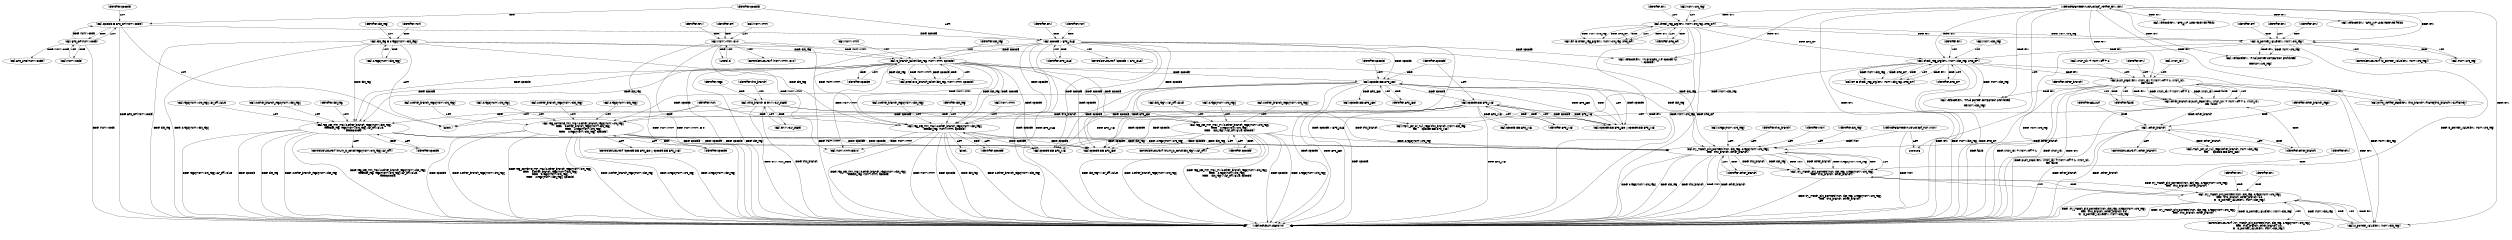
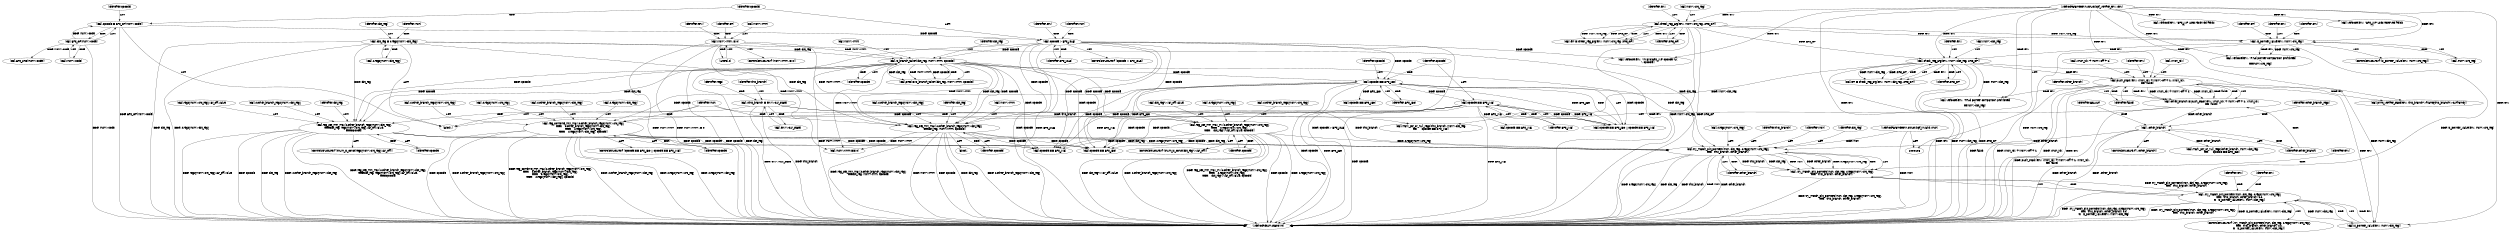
  digraph {
    fontname="DejaVu Sans"
    node [fontname="DejaVu Sans"]
    edge [fontname="DejaVu Sans"]
    n1 [label="(Call,try_match_pkt_pointers(insn, dst_reg, &regs[insn->src_reg],\n\t\t\t\t\t   this_branch, other_branch))"]
    n2 [label="(Call,!try_match_pkt_pointers(insn, dst_reg, &regs[insn->src_reg],\n\t\t\t\t\t   this_branch, other_branch))"]
    n3 [label="(MethodReturn,static int)"]
    n4 [label="(Identifier,other_branch)"]
    n5 [label="(Call,!try_match_pkt_pointers(insn, dst_reg, &regs[insn->src_reg],\n\t\t\t\t\t   this_branch, other_branch) &&\n\t\t   is_pointer_value(env, insn->dst_reg))"]
-   n6 [label="(MethodParameterIn,struct bpf_insn *insn)"]
+   n6 [label="(MethodParameterIn,struct bpf_invalid *insn)"]
    1000108
    n8 [label="(Call,reg_set_min_max(&other_branch_regs[insn->dst_reg],\n\t\t\t\t\t\tdst_reg, regs[insn->src_reg].var_off.value,\n\t\t\t\t\t\topcode))"]
    n9 [label="(Identifier,opcode)"]
    n10 [label="(Call,opcode == BPF_JNE)"]
    n11 [label="(Call,opcode == BPF_JEQ)"]
    n12 [label="(ControlStructure,if (tnum_is_const(regs[insn->src_reg].var_off)))"]
    n13 [label="(Call,dst_reg = &regs[insn->dst_reg])"]
    n14 [label="(Call,is_branch_taken(dst_reg, insn->imm, opcode))"]
    n15 [label="(Call,reg_set_min_max(&other_branch_regs[insn->dst_reg],\n\t\t\t\t\tdst_reg, insn->imm, opcode))"]
    n16 [label="(Call,&regs[insn->dst_reg])"]
    n17 [label="(Block,)"]
    n18 [label="(Call,opcode == BPF_JEQ)"]
    n19 [label="(Call,reg_set_min_max_inv(&other_branch_regs[insn->src_reg],\n\t\t\t\t\t\t    &regs[insn->src_reg],\n\t\t\t\t\t\t    dst_reg->var_off.value, opcode))"]
    n20 [label="(Call,pred = is_branch_taken(dst_reg, insn->imm, opcode))"]
    n21 [label="(Call,insn->imm == 0)"]
    n22 [label="(Identifier,opcode)"]
    n23 [label="(Block,)"]
    n24 [label="(Identifier,opcode)"]
    n25 [label="(Call,reg_combine_min_max(&other_branch_regs[insn->src_reg],\n\t\t\t\t\t\t    &other_branch_regs[insn->dst_reg],\n\t\t\t\t\t\t    &regs[insn->src_reg],\n\t\t\t\t\t\t    &regs[insn->dst_reg], opcode))"]
    n26 [label="(Call,opcode == BPF_JNE)"]
    n27 [label="(Call,opcode == BPF_JEQ || opcode == BPF_JNE)"]
    n28 [label="(Call,opcode == BPF_JEQ)"]
    n29 [label="(Identifier,BPF_JEQ)"]
    n30 [label="(Identifier,opcode)"]
    n31 [label="(ControlStructure,if (tnum_is_const(dst_reg->var_off)))"]
    n32 [label="(Call,insn->imm != 0)"]
    n33 [label="(ControlStructure,if (insn->imm != 0))"]
    n34 [label="(Literal,0)"]
    n35 [label="(Call,opcode > BPF_JSLE)"]
    n36 [label="(Call,verbose(env, \"invalid BPF_JMP opcode %x\n\", opcode))"]
    n37 [label="(Identifier,BPF_JSLE)"]
    n38 [label="(ControlStructure,if (opcode > BPF_JSLE))"]
    n39 [label="(Call,opcode = BPF_OP(insn->code))"]
    n40 [label="(Call,BPF_OP(insn->code))"]
    n41 [label="(Call,BPF_SRC(insn->code))"]
    n42 [label="(Call,insn->code)"]
    n43 [label="(Identifier,opcode)"]
    n44 [label="(ControlStructure,if (opcode == BPF_JEQ || opcode == BPF_JNE))"]
    n45 [label="(Identifier,BPF_JNE)"]
    n46 [label="(Call,opcode == BPF_JNE)"]
    n47 [label="(Call,*this_branch = env->cur_state)"]
    n48 [label="(Call,env->cur_state)"]
    n49 [label="(Call,mark_ptr_or_null_regs(this_branch, insn->dst_reg,\n\t\t\t\t      opcode == BPF_JNE))"]
    n50 [label="(Call,!other_branch)"]
    n51 [label="(Identifier,other_branch)"]
    n52 [label="(ControlStructure,if (!other_branch))"]
    n53 [label="(Call,mark_ptr_or_null_regs(other_branch, insn->dst_reg,\n\t\t\t\t      opcode == BPF_JEQ))"]
    n54 [label="(Call,other_branch = push_stack(env, *insn_idx + insn->off + 1, *insn_idx,\n\t\t\t\t  false))"]
    n55 [label="(Call,push_stack(env, *insn_idx + insn->off + 1, *insn_idx,\n\t\t\t\t  false))"]
    n56 [label="(Call,print_verifier_state(env, this_branch->frame[this_branch->curframe]))"]
    n57 [label="(Call,is_pointer_value(env, insn->dst_reg))"]
    n58 [label="(Call,verbose(env, \"R%d pointer comparison prohibited\n\",\n\t\t\tinsn->dst_reg))"]
    n59 [label="(Identifier,false)"]
    n60 [label="(Call,check_reg_arg(env, insn->dst_reg, SRC_OP))"]
    n61 [label="(Identifier,SRC_OP)"]
    n62 [label="(Call,err = check_reg_arg(env, insn->dst_reg, SRC_OP))"]
    n63 [label="(Call,is_pointer_value(env, insn->src_reg))"]
    n64 [label="(Call,verbose(env, \"R%d pointer comparison prohibited\n\",\n\t\t\t\tinsn->src_reg))"]
    n65 [label="(ControlStructure,if (is_pointer_value(env, insn->src_reg)))"]
    n66 [label="(Call,insn->src_reg)"]
    n67 [label="(Call,check_reg_arg(env, insn->src_reg, SRC_OP))"]
    n68 [label="(Call,err = check_reg_arg(env, insn->src_reg, SRC_OP))"]
    n69 [label="(Identifier,SRC_OP)"]
    n70 [label="(MethodParameterIn,struct bpf_verifier_env *env)"]
    n71 [label="(Call,verbose(env, \"BPF_JMP uses reserved fields\n\"))"]
    n72 [label="(Call,verbose(env, \"BPF_JMP uses reserved fields\n\"))"]
    n73 [label="(ControlStructure,if (!try_match_pkt_pointers(insn, dst_reg, &regs[insn->src_reg],\n\t\t\t\t\t   this_branch, other_branch) &&\n\t\t   is_pointer_value(env, insn->dst_reg)))"]
    n74 [label="(Identifier,env)"]
    n75 [label="(Identifier,dst_reg)"]
    n76 [label="(Identifier,env)"]
    n77 [label="(Identifier,dst_reg)"]
    n78 [label="(Call,insn->imm)"]
    n79 [label="(Identifier,insn)"]
    n80 [label="(Identifier,regs)"]
    n81 [label="(Identifier,err)"]
    n82 [label="(Identifier,err)"]
    n83 [label="(Call,&regs[insn->src_reg])"]
    n84 [label="(Call,insn->imm)"]
    n85 [label="(Call,*insn_idx + insn->off + 1)"]
    n86 [label="(Call,&regs[insn->src_reg])"]
    n87 [label="(Call,&other_branch_regs[insn->src_reg])"]
    n88 [label="(Call,insn->dst_reg)"]
    n89 [label="(Identifier,env)"]
    n90 [label="(Identifier,this_branch)"]
    n91 [label="(Identifier,env)"]
    n92 [label="(Identifier,env)"]
    n93 [label="(Identifier,this_branch)"]
    n94 [label="(Call,&other_branch_regs[insn->dst_reg])"]
    n95 [label="(Call,&other_branch_regs[insn->dst_reg])"]
    n96 [label="(Identifier,opcode)"]
    n97 [label="(Identifier,dst_reg)"]
    n98 [label="(Call,regs[insn->src_reg].var_off.value)"]
    n99 [label="(Identifier,insn)"]
    n100 [label="(Identifier,other_branch)"]
    n101 [label="(Call,&other_branch_regs[insn->dst_reg])"]
    n102 [label="(Identifier,insn)"]
    n103 [label="(Call,insn->imm)"]
    n104 [label="(Identifier,env)"]
    n105 [label="(Identifier,opcode)"]
    n106 [label="(Identifier,opcode)"]
    n107 [label="(Identifier,env)"]
    n108 [label="(Identifier,env)"]
    n109 [label="(Identifier,opcode)"]
    n110 [label="(Call,dst_reg->var_off.value)"]
    n111 [label="(Identifier,dst_reg)"]
    n112 [label="(Call,&regs[insn->dst_reg])"]
    n113 [label="(Call,insn->src_reg)"]
    n114 [label="(Identifier,EFAULT)"]
    n115 [label="(Call,&regs[insn->src_reg])"]
    n116 [label="(Identifier,dst_reg)"]
    n117 [label="(Identifier,other_branch_regs)"]
    n118 [label="(Call,&other_branch_regs[insn->src_reg])"]
    n119 [label="(Identifier,insn)"]
    n120 [label="(Identifier,env)"]
    n121 [label="(Identifier,env)"]
    n122 [label="(Call,*insn_idx)"]
    n1 -> n2 [label="AST: "]
    n1 -> n2 [label="DDG: this_branch"]
    n1 -> n2 [label="DDG: dst_reg"]
    n1 -> n2 [label="DDG: insn"]
    n1 -> n2 [label="DDG: other_branch"]
    n1 -> n2 [label="DDG: &regs[insn->src_reg]"]
    n1 -> n3 [label="DDG: dst_reg"]
    n1 -> n3 [label="DDG: this_branch"]
    n1 -> n3 [label="DDG: insn"]
    n1 -> n3 [label="DDG: other_branch"]
    n1 -> n3 [label="DDG: &regs[insn->src_reg]"]
    n1 -> n4 [label="CFG: "]
    n2 -> n1 [label="CFG: "]
    n2 -> n3 [label="DDG: try_match_pkt_pointers(insn, dst_reg, &regs[insn->src_reg],\n\t\t\t\t\t   this_branch, other_branch)"]
    n2 -> n5 [label="AST: "]
    n2 -> n5 [label="DDG: try_match_pkt_pointers(insn, dst_reg, &regs[insn->src_reg],\n\t\t\t\t\t   this_branch, other_branch)"]
    n4 -> n1 [label="AST: "]
    n5 -> n2 [label="CFG: "]
    n5 -> n3 [label="DDG: !try_match_pkt_pointers(insn, dst_reg, &regs[insn->src_reg],\n\t\t\t\t\t   this_branch, other_branch)"]
    n5 -> n3 [label="DDG: is_pointer_value(env, insn->dst_reg)"]
    n5 -> n3 [label="DDG: !try_match_pkt_pointers(insn, dst_reg, &regs[insn->src_reg],\n\t\t\t\t\t   this_branch, other_branch) &&\n\t\t   is_pointer_value(env, insn->dst_reg)"]
    n5 -> n57 [label="CFG: "]
    n5 -> n73 [label="AST: "]
    n6 -> n1 [label="DDG: insn"]
    n6 -> n3 [label="DDG: insn"]
    n6 -> 1000108 [label="AST: "]
    n8 -> n1 [label="DDG: dst_reg"]
    n8 -> n3 [label="DDG: dst_reg"]
    n8 -> n3 [label="DDG: &other_branch_regs[insn->dst_reg]"]
    n8 -> n3 [label="DDG: reg_set_min_max(&other_branch_regs[insn->dst_reg],\n\t\t\t\t\t\tdst_reg, regs[insn->src_reg].var_off.value,\n\t\t\t\t\t\topcode)"]
    n8 -> n3 [label="DDG: regs[insn->src_reg].var_off.value"]
    n8 -> n3 [label="DDG: opcode"]
    n8 -> n9 [label="CFG: "]
    n8 -> n10 [label="DDG: opcode"]
    n8 -> n11 [label="DDG: opcode"]
    n8 -> n12 [label="AST: "]
    n9 -> n8 [label="AST: "]
    n13 -> n1 [label="DDG: dst_reg"]
    n13 -> n3 [label="DDG: dst_reg"]
    n13 -> n3 [label="DDG: &regs[insn->dst_reg]"]
    n13 -> n8 [label="DDG: dst_reg"]
    n13 -> n14 [label="DDG: dst_reg"]
    n13 -> n15 [label="DDG: dst_reg"]
    n13 -> n16 [label="CFG: "]
    n13 -> n17 [label="AST: "]
    n14 -> n1 [label="DDG: dst_reg"]
    n14 -> n3 [label="DDG: insn->imm"]
    n14 -> n3 [label="DDG: opcode"]
    n14 -> n3 [label="DDG: dst_reg"]
    n14 -> n8 [label="DDG: dst_reg"]
    n14 -> n8 [label="DDG: opcode"]
    n14 -> n10 [label="DDG: opcode"]
    n14 -> n11 [label="DDG: opcode"]
    n14 -> n15 [label="DDG: dst_reg"]
    n14 -> n15 [label="DDG: insn->imm"]
    n14 -> n15 [label="DDG: opcode"]
    n14 -> n18 [label="DDG: opcode"]
    n14 -> n19 [label="DDG: opcode"]
    n14 -> n20 [label="AST: "]
    n14 -> n20 [label="DDG: dst_reg"]
    n14 -> n20 [label="DDG: insn->imm"]
    n14 -> n20 [label="DDG: opcode"]
    n14 -> n21 [label="DDG: insn->imm"]
    n14 -> n22 [label="CFG: "]
    n15 -> n1 [label="DDG: dst_reg"]
    n15 -> n3 [label="DDG: reg_set_min_max(&other_branch_regs[insn->dst_reg],\n\t\t\t\t\tdst_reg, insn->imm, opcode)"]
    n15 -> n3 [label="DDG: insn->imm"]
    n15 -> n3 [label="DDG: dst_reg"]
    n15 -> n3 [label="DDG: opcode"]
    n15 -> n3 [label="DDG: &other_branch_regs[insn->dst_reg]"]
    n15 -> n10 [label="DDG: opcode"]
    n15 -> n11 [label="DDG: opcode"]
    n15 -> n21 [label="DDG: insn->imm"]
    n15 -> n23 [label="AST: "]
    n15 -> n24 [label="CFG: "]
    n16 -> n13 [label="AST: "]
    n18 -> n3 [label="DDG: opcode"]
    n18 -> n3 [label="DDG: BPF_JEQ"]
    n18 -> n10 [label="DDG: opcode"]
    n18 -> n11 [label="DDG: opcode"]
    n18 -> n11 [label="DDG: BPF_JEQ"]
    n18 -> n25 [label="DDG: opcode"]
    n18 -> n26 [label="DDG: opcode"]
    n18 -> n27 [label="AST: "]
    n18 -> n27 [label="DDG: opcode"]
    n18 -> n27 [label="DDG: BPF_JEQ"]
    n18 -> n28 [label="DDG: BPF_JEQ"]
    n18 -> n29 [label="CFG: "]
    n19 -> n1 [label="DDG: &regs[insn->src_reg]"]
    n19 -> n3 [label="DDG: opcode"]
    n19 -> n3 [label="DDG: dst_reg->var_off.value"]
    n19 -> n3 [label="DDG: &regs[insn->src_reg]"]
    n19 -> n3 [label="DDG: &other_branch_regs[insn->src_reg]"]
    n19 -> n3 [label="DDG: reg_set_min_max_inv(&other_branch_regs[insn->src_reg],\n\t\t\t\t\t\t    &regs[insn->src_reg],\n\t\t\t\t\t\t    dst_reg->var_off.value, opcode)"]
    n19 -> n10 [label="DDG: opcode"]
    n19 -> n11 [label="DDG: opcode"]
    n19 -> n30 [label="CFG: "]
    n19 -> n31 [label="AST: "]
    n20 -> n14 [label="CFG: "]
    n22 -> n14 [label="AST: "]
    n24 -> n15 [label="AST: "]
    n25 -> n1 [label="DDG: &regs[insn->src_reg]"]
    n25 -> n3 [label="DDG: reg_combine_min_max(&other_branch_regs[insn->src_reg],\n\t\t\t\t\t\t    &other_branch_regs[insn->dst_reg],\n\t\t\t\t\t\t    &regs[insn->src_reg],\n\t\t\t\t\t\t    &regs[insn->dst_reg], opcode)"]
    n25 -> n3 [label="DDG: &other_branch_regs[insn->dst_reg]"]
    n25 -> n3 [label="DDG: &regs[insn->src_reg]"]
    n25 -> n3 [label="DDG: &regs[insn->dst_reg]"]
    n25 -> n3 [label="DDG: opcode"]
    n25 -> n3 [label="DDG: &other_branch_regs[insn->src_reg]"]
    n25 -> n10 [label="DDG: opcode"]
    n25 -> n11 [label="DDG: opcode"]
    n25 -> n43 [label="CFG: "]
    n25 -> n44 [label="AST: "]
    n26 -> n3 [label="DDG: opcode"]
    n26 -> n3 [label="DDG: BPF_JNE"]
    n26 -> n10 [label="DDG: opcode"]
    n26 -> n10 [label="DDG: BPF_JNE"]
    n26 -> n11 [label="DDG: opcode"]
    n26 -> n25 [label="DDG: opcode"]
    n26 -> n27 [label="AST: "]
    n26 -> n27 [label="DDG: opcode"]
    n26 -> n27 [label="DDG: BPF_JNE"]
    n26 -> n45 [label="CFG: "]
    n26 -> n46 [label="DDG: BPF_JNE"]
    n27 -> n18 [label="CFG: "]
    n27 -> n26 [label="CFG: "]
    n29 -> n18 [label="AST: "]
    n30 -> n19 [label="AST: "]
    n32 -> n3 [label="DDG: insn->imm"]
    n32 -> n3 [label="DDG: insn->imm != 0"]
    n32 -> n14 [label="DDG: insn->imm"]
    n32 -> n15 [label="DDG: insn->imm"]
    n32 -> n21 [label="DDG: insn->imm"]
    n32 -> n33 [label="AST: "]
    n32 -> n34 [label="CFG: "]
    n34 -> n32 [label="AST: "]
    n35 -> n3 [label="DDG: opcode"]
    n35 -> n3 [label="DDG: BPF_JSLE"]
    n35 -> n3 [label="DDG: opcode > BPF_JSLE"]
    n35 -> n8 [label="DDG: opcode"]
    n35 -> n10 [label="DDG: opcode"]
    n35 -> n11 [label="DDG: opcode"]
    n35 -> n14 [label="DDG: opcode"]
    n35 -> n15 [label="DDG: opcode"]
    n35 -> n18 [label="DDG: opcode"]
    n35 -> n19 [label="DDG: opcode"]
    n35 -> n36 [label="DDG: opcode"]
    n35 -> n37 [label="CFG: "]
    n35 -> n38 [label="AST: "]
    n37 -> n35 [label="AST: "]
    n39 -> n3 [label="DDG: BPF_OP(insn->code)"]
    n39 -> n17 [label="AST: "]
    n39 -> n35 [label="DDG: opcode"]
    n39 -> n40 [label="CFG: "]
    n40 -> n3 [label="DDG: insn->code"]
    n40 -> n39 [label="AST: "]
    n40 -> n39 [label="DDG: insn->code"]
    n40 -> n41 [label="DDG: insn->code"]
    n40 -> n42 [label="CFG: "]
    n42 -> n40 [label="AST: "]
    n43 -> n25 [label="AST: "]
    n45 -> n26 [label="AST: "]
    n47 -> n1 [label="DDG: this_branch"]
    n47 -> n3 [label="DDG: this_branch"]
    n47 -> n3 [label="DDG: env->cur_state"]
    n47 -> n17 [label="AST: "]
    n47 -> n48 [label="CFG: "]
    n47 -> n49 [label="DDG: this_branch"]
    n48 -> n47 [label="AST: "]
    n50 -> n1 [label="DDG: other_branch"]
    n50 -> n3 [label="DDG: !other_branch"]
    n50 -> n3 [label="DDG: other_branch"]
    n50 -> n51 [label="CFG: "]
    n50 -> n52 [label="AST: "]
    n50 -> n53 [label="DDG: other_branch"]
    n51 -> n50 [label="AST: "]
    n51 -> n54 [label="CFG: "]
    n54 -> n3 [label="DDG: push_stack(env, *insn_idx + insn->off + 1, *insn_idx,\n\t\t\t\t  false)"]
    n54 -> n17 [label="AST: "]
    n54 -> n50 [label="DDG: other_branch"]
    n54 -> n55 [label="CFG: "]
    n55 -> n3 [label="DDG: false"]
    n55 -> n3 [label="DDG: *insn_idx + insn->off + 1"]
    n55 -> n3 [label="DDG: *insn_idx"]
    n55 -> n3 [label="DDG: env"]
    n55 -> n54 [label="AST: "]
    n55 -> n54 [label="DDG: env"]
    n55 -> n54 [label="DDG: *insn_idx + insn->off + 1"]
    n55 -> n54 [label="DDG: *insn_idx"]
    n55 -> n54 [label="DDG: false"]
    n55 -> n56 [label="DDG: env"]
    n55 -> n57 [label="DDG: env"]
    n55 -> n58 [label="DDG: env"]
    n55 -> n59 [label="CFG: "]
    n57 -> n5 [label="AST: "]
    n57 -> n5 [label="DDG: env"]
    n57 -> n5 [label="DDG: insn->dst_reg"]
    n59 -> n55 [label="AST: "]
    n60 -> n3 [label="DDG: SRC_OP"]
    n60 -> n3 [label="DDG: env"]
    n60 -> n3 [label="DDG: insn->dst_reg"]
    n60 -> n49 [label="DDG: insn->dst_reg"]
    n60 -> n55 [label="DDG: env"]
    n60 -> n57 [label="DDG: insn->dst_reg"]
    n60 -> n58 [label="DDG: insn->dst_reg"]
    n60 -> n61 [label="CFG: "]
    n60 -> n62 [label="AST: "]
    n60 -> n62 [label="DDG: env"]
    n60 -> n62 [label="DDG: insn->dst_reg"]
    n60 -> n62 [label="DDG: SRC_OP"]
    n61 -> n60 [label="AST: "]
    n62 -> n60 [label="CFG: "]
    n63 -> n3 [label="DDG: is_pointer_value(env, insn->src_reg)"]
    n63 -> n3 [label="DDG: insn->src_reg"]
    n63 -> n60 [label="DDG: env"]
    n63 -> n64 [label="DDG: env"]
    n63 -> n64 [label="DDG: insn->src_reg"]
    n63 -> n65 [label="AST: "]
    n63 -> n66 [label="CFG: "]
    n66 -> n63 [label="AST: "]
    n67 -> n3 [label="DDG: SRC_OP"]
    n67 -> n3 [label="DDG: env"]
    n67 -> n3 [label="DDG: insn->src_reg"]
    n67 -> n60 [label="DDG: BPF_OP"]
    n67 -> n63 [label="DDG: env"]
    n67 -> n63 [label="DDG: insn->src_reg"]
    n67 -> n68 [label="AST: "]
    n67 -> n68 [label="DDG: env"]
    n67 -> n68 [label="DDG: insn->src_reg"]
    n67 -> n68 [label="DDG: SRC_OP"]
    n67 -> n69 [label="CFG: "]
    n68 -> n67 [label="CFG: "]
    n69 -> n67 [label="AST: "]
    n70 -> n3 [label="DDG: env"]
    n70 -> 1000108 [label="AST: "]
    n70 -> n36 [label="DDG: env"]
    n70 -> n55 [label="DDG: env"]
    n70 -> n56 [label="DDG: env"]
    n70 -> n57 [label="DDG: env"]
    n70 -> n58 [label="DDG: env"]
    n70 -> n60 [label="DDG: env"]
    n70 -> n63 [label="DDG: env"]
    n70 -> n64 [label="DDG: env"]
    n70 -> n67 [label="DDG: env"]
    n70 -> n71 [label="DDG: env"]
    n70 -> n72 [label="DDG: env"]
    n74 -> n63 [label="CFG: "]
    n75 -> n15 [label="AST: "]
    n76 -> n67 [label="AST: "]
    n77 -> n1 [label="AST: "]
    n78 -> n14 [label="AST: "]
    n79 -> n13 [label="CFG: "]
    n80 -> n47 [label="CFG: "]
    n81 -> n63 [label="CFG: "]
    n82 -> n32 [label="CFG: "]
    n83 -> n25 [label="AST: "]
    n84 -> n15 [label="AST: "]
    n85 -> n55 [label="AST: "]
    n86 -> n1 [label="AST: "]
    n87 -> n19 [label="AST: "]
    n88 -> n60 [label="AST: "]
    n89 -> n55 [label="AST: "]
    n90 -> n1 [label="AST: "]
    n91 -> n35 [label="CFG: "]
    n92 -> n5 [label="CFG: "]
    n93 -> n47 [label="AST: "]
    n94 -> n25 [label="AST: "]
    n95 -> n15 [label="AST: "]
    n96 -> n18 [label="CFG: "]
    n96 -> n26 [label="AST: "]
    n97 -> n14 [label="AST: "]
    n98 -> n8 [label="AST: "]
    n99 -> n1 [label="AST: "]
    n100 -> n54 [label="AST: "]
    n101 -> n8 [label="AST: "]
    n102 -> n35 [label="CFG: "]
    n103 -> n32 [label="AST: "]
    n104 -> n60 [label="AST: "]
    n105 -> n39 [label="AST: "]
    n106 -> n35 [label="AST: "]
    n106 -> n39 [label="CFG: "]
    n107 -> n5 [label="CFG: "]
    n108 -> n32 [label="CFG: "]
    n109 -> n18 [label="AST: "]
    n110 -> n19 [label="AST: "]
    n111 -> n8 [label="AST: "]
    n112 -> n25 [label="AST: "]
    n113 -> n67 [label="AST: "]
    n114 -> n50 [label="CFG: "]
    n115 -> n19 [label="AST: "]
    n116 -> n13 [label="AST: "]
    n117 -> n50 [label="CFG: "]
    n118 -> n25 [label="AST: "]
    n119 -> n8 [label="CFG: "]
    n119 -> n15 [label="CFG: "]
    n119 -> n19 [label="CFG: "]
    n119 -> n25 [label="CFG: "]
    n120 -> n2 [label="CFG: "]
    n121 -> n63 [label="AST: "]
    n122 -> n55 [label="AST: "]
  }
